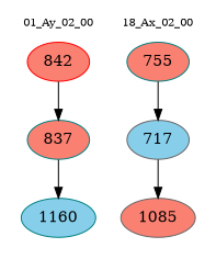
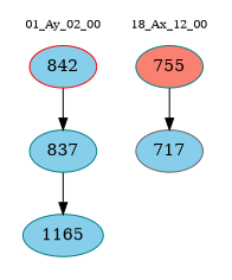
  digraph {
    node [color=teal fillcolor=salmon style=filled]
    edge [color=black]
-   n1 [color=red label=842]
-   n2 [label=837]
-   n3 [fillcolor=skyblue label=1160]
+   n1 [color=red fillcolor=skyblue label=842]
+   n2 [fillcolor=skyblue label=837]
+   n3 [fillcolor=skyblue label=1165]
    n4 [label=755]
    n5 [color=gray40 fillcolor=skyblue label=717]
-   n6 [color=gray40 label=1085]
    subgraph cluster_1 {
      color=white
      fontsize=10
      label="01_Ay_02_00"
      n1
      n2
      n3
    }
    subgraph cluster_2 {
      color=white
      fontsize=10
-     label="18_Ax_02_00"
+     label="18_Ax_12_00"
      n4
      n5
-     n6
    }
    n1 -> n2
    n2 -> n3
    n4 -> n5
-   n5 -> n6
  }
